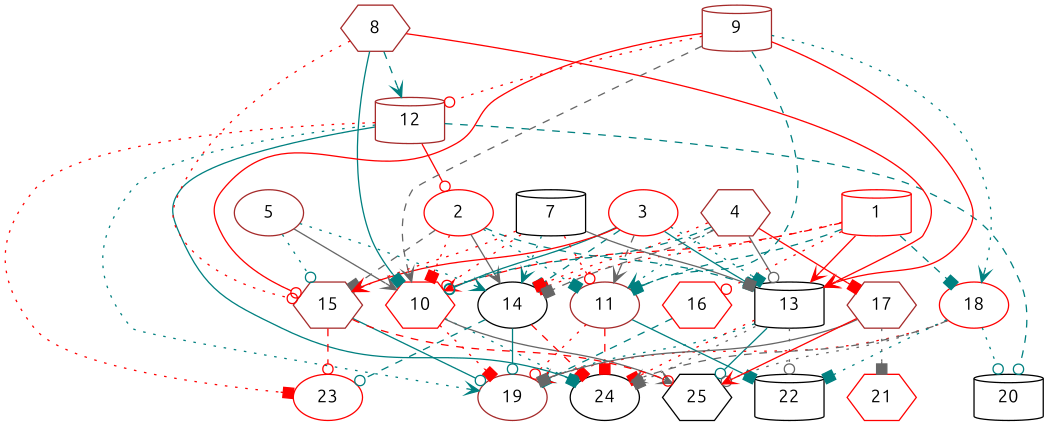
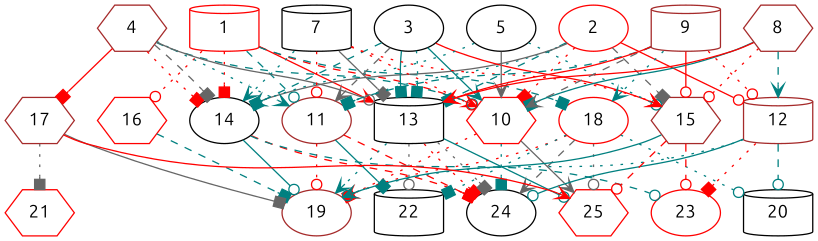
  digraph {
    fontname=Ubuntu
    node [alpha=0.13 color=brown fontname=Ubuntu shape=ellipse]
    edge [arrowhead=box color=teal fontname=Ubuntu style=dotted]
    1 [alpha=0.12 color=red expect_size=28727296 shape=cylinder]
    10 [alpha=0.12 color=red expect_size=47811584 shape=hexagon]
    11 [alpha=0.04 expect_size=16291840]
    13 [alpha=0.17 color=black expect_size=16769024 shape=cylinder]
    14 [color=black expect_size=29417472]
    16 [alpha=0.03 color=red expect_size=34107392 shape=hexagon]
    18 [alpha=0.14 color=red expect_size=11894784]
    19 [alpha=0.10 expect_size=42927104]
    24 [alpha=0.19 color=black expect_size=32726016]
-   25 [color=black expect_size=16549888 shape=hexagon]
+   25 [color=red expect_size=16549888 shape=hexagon]
    22 [alpha=0.12 color=black expect_size=31869952 shape=cylinder]
    23 [alpha=0.08 color=red expect_size=39947264]
    20 [alpha=0.16 color=black expect_size=41899008 shape=cylinder]
    2 [alpha=0.08 color=red expect_size=11300864]
    12 [alpha=0.03 expect_size=44716032 shape=cylinder]
    15 [expect_size=43321344 shape=hexagon]
-   3 [alpha=0.05 color=red expect_size=44044288]
+   3 [alpha=0.05 color=black expect_size=44044288]
    4 [alpha=0.06 expect_size=41786368 shape=hexagon]
    17 [alpha=0.00 expect_size=8576000 shape=hexagon]
    21 [color=red expect_size=22148096 shape=hexagon]
-   5 [alpha=0.16 expect_size=11086848]
+   5 [alpha=0.16 color=black expect_size=11086848]
    7 [alpha=0.01 color=black expect_size=5904384 shape=cylinder]
    8 [expect_size=28958720 shape=hexagon]
    9 [alpha=0.20 expect_size=48519168 shape=cylinder]
    1 -> 10 [arrowhead=vee color=red style=dashed]
    1 -> 11 [arrowhead=odot style=dashed]
    1 -> 13 [arrowhead=vee color=red style=solid]
    1 -> 14 [color=red]
    1 -> 16 [arrowhead=odot color=red]
    1 -> 18 [style=dashed]
    10 -> 19 [color=red]
    10 -> 24
    10 -> 25 [arrowhead=vee color=gray40 style=solid]
    11 -> 19 [arrowhead=odot color=red]
    11 -> 24 [color=red style=dashed]
    11 -> 22 [style=solid]
    13 -> 19 [arrowhead=vee]
    13 -> 24 [color=red]
    13 -> 24 [color=gray40]
    13 -> 25 [arrowhead=odot style=solid]
    13 -> 22 [arrowhead=odot color=gray40]
    14 -> 19 [arrowhead=odot style=solid]
    14 -> 24 [color=red style=dashed]
    14 -> 23 [arrowhead=odot style=dashed]
    16 -> 19 [style=dashed]
    18 -> 19 [arrowhead=vee color=red]
    18 -> 24 [arrowhead=vee color=gray40 style=dashed]
    18 -> 25 [arrowhead=odot color=gray40]
    18 -> 22
    18 -> 20 [arrowhead=odot]
    2 -> 10 [color=red]
    2 -> 11
    2 -> 13 [style=dashed]
    2 -> 14 [arrowhead=vee color=gray40 style=solid]
-   12 -> 2 [arrowhead=odot color=red style=solid]
+   2 -> 12 [arrowhead=odot color=red style=solid]
    2 -> 15 [color=gray40 style=dashed]
    12 -> 19 [arrowhead=vee]
    12 -> 24 [arrowhead=odot style=solid]
    12 -> 23 [color=red]
    12 -> 20 [arrowhead=odot style=dashed]
    15 -> 19 [arrowhead=odot style=solid]
    15 -> 25 [arrowhead=odot color=red style=dashed]
    15 -> 23 [arrowhead=odot color=red style=dashed]
-   3 -> 10 [arrowhead=odot style=solid]
+   3 -> 10 [arrowhead=vee style=solid]
    3 -> 11 [arrowhead=vee color=gray40 style=dashed]
    3 -> 13 [style=solid]
    3 -> 13
    3 -> 14 [style=dashed]
    3 -> 15 [arrowhead=vee color=red style=solid]
    4 -> 10 [arrowhead=odot style=dashed]
    4 -> 11 [arrowhead=vee]
    4 -> 13 [arrowhead=odot color=gray40 style=solid]
    4 -> 14 [color=red]
    4 -> 14 [color=gray40 style=dashed]
    4 -> 17 [color=red style=solid]
    17 -> 19 [color=gray40 style=solid]
    17 -> 25 [arrowhead=vee color=red style=solid]
    17 -> 21 [color=gray40]
    5 -> 10 [arrowhead=vee color=gray40 style=solid]
    5 -> 14 [arrowhead=vee]
    5 -> 15 [arrowhead=odot]
    7 -> 10 [arrowhead=odot color=red]
    7 -> 11 [arrowhead=odot color=red]
    7 -> 13 [color=gray40 style=solid]
    7 -> 14 [arrowhead=vee]
    7 -> 15 [arrowhead=vee color=red]
    8 -> 10 [style=solid]
    8 -> 13 [arrowhead=vee color=red style=solid]
    8 -> 12 [arrowhead=vee style=dashed]
    8 -> 15 [arrowhead=odot color=red]
    9 -> 10 [arrowhead=vee color=gray40 style=dashed]
    9 -> 11 [style=dashed]
    9 -> 13 [arrowhead=vee color=red style=solid]
    9 -> 18 [arrowhead=vee]
    9 -> 12 [arrowhead=odot color=red]
    9 -> 15 [arrowhead=odot color=red style=solid]
  }
